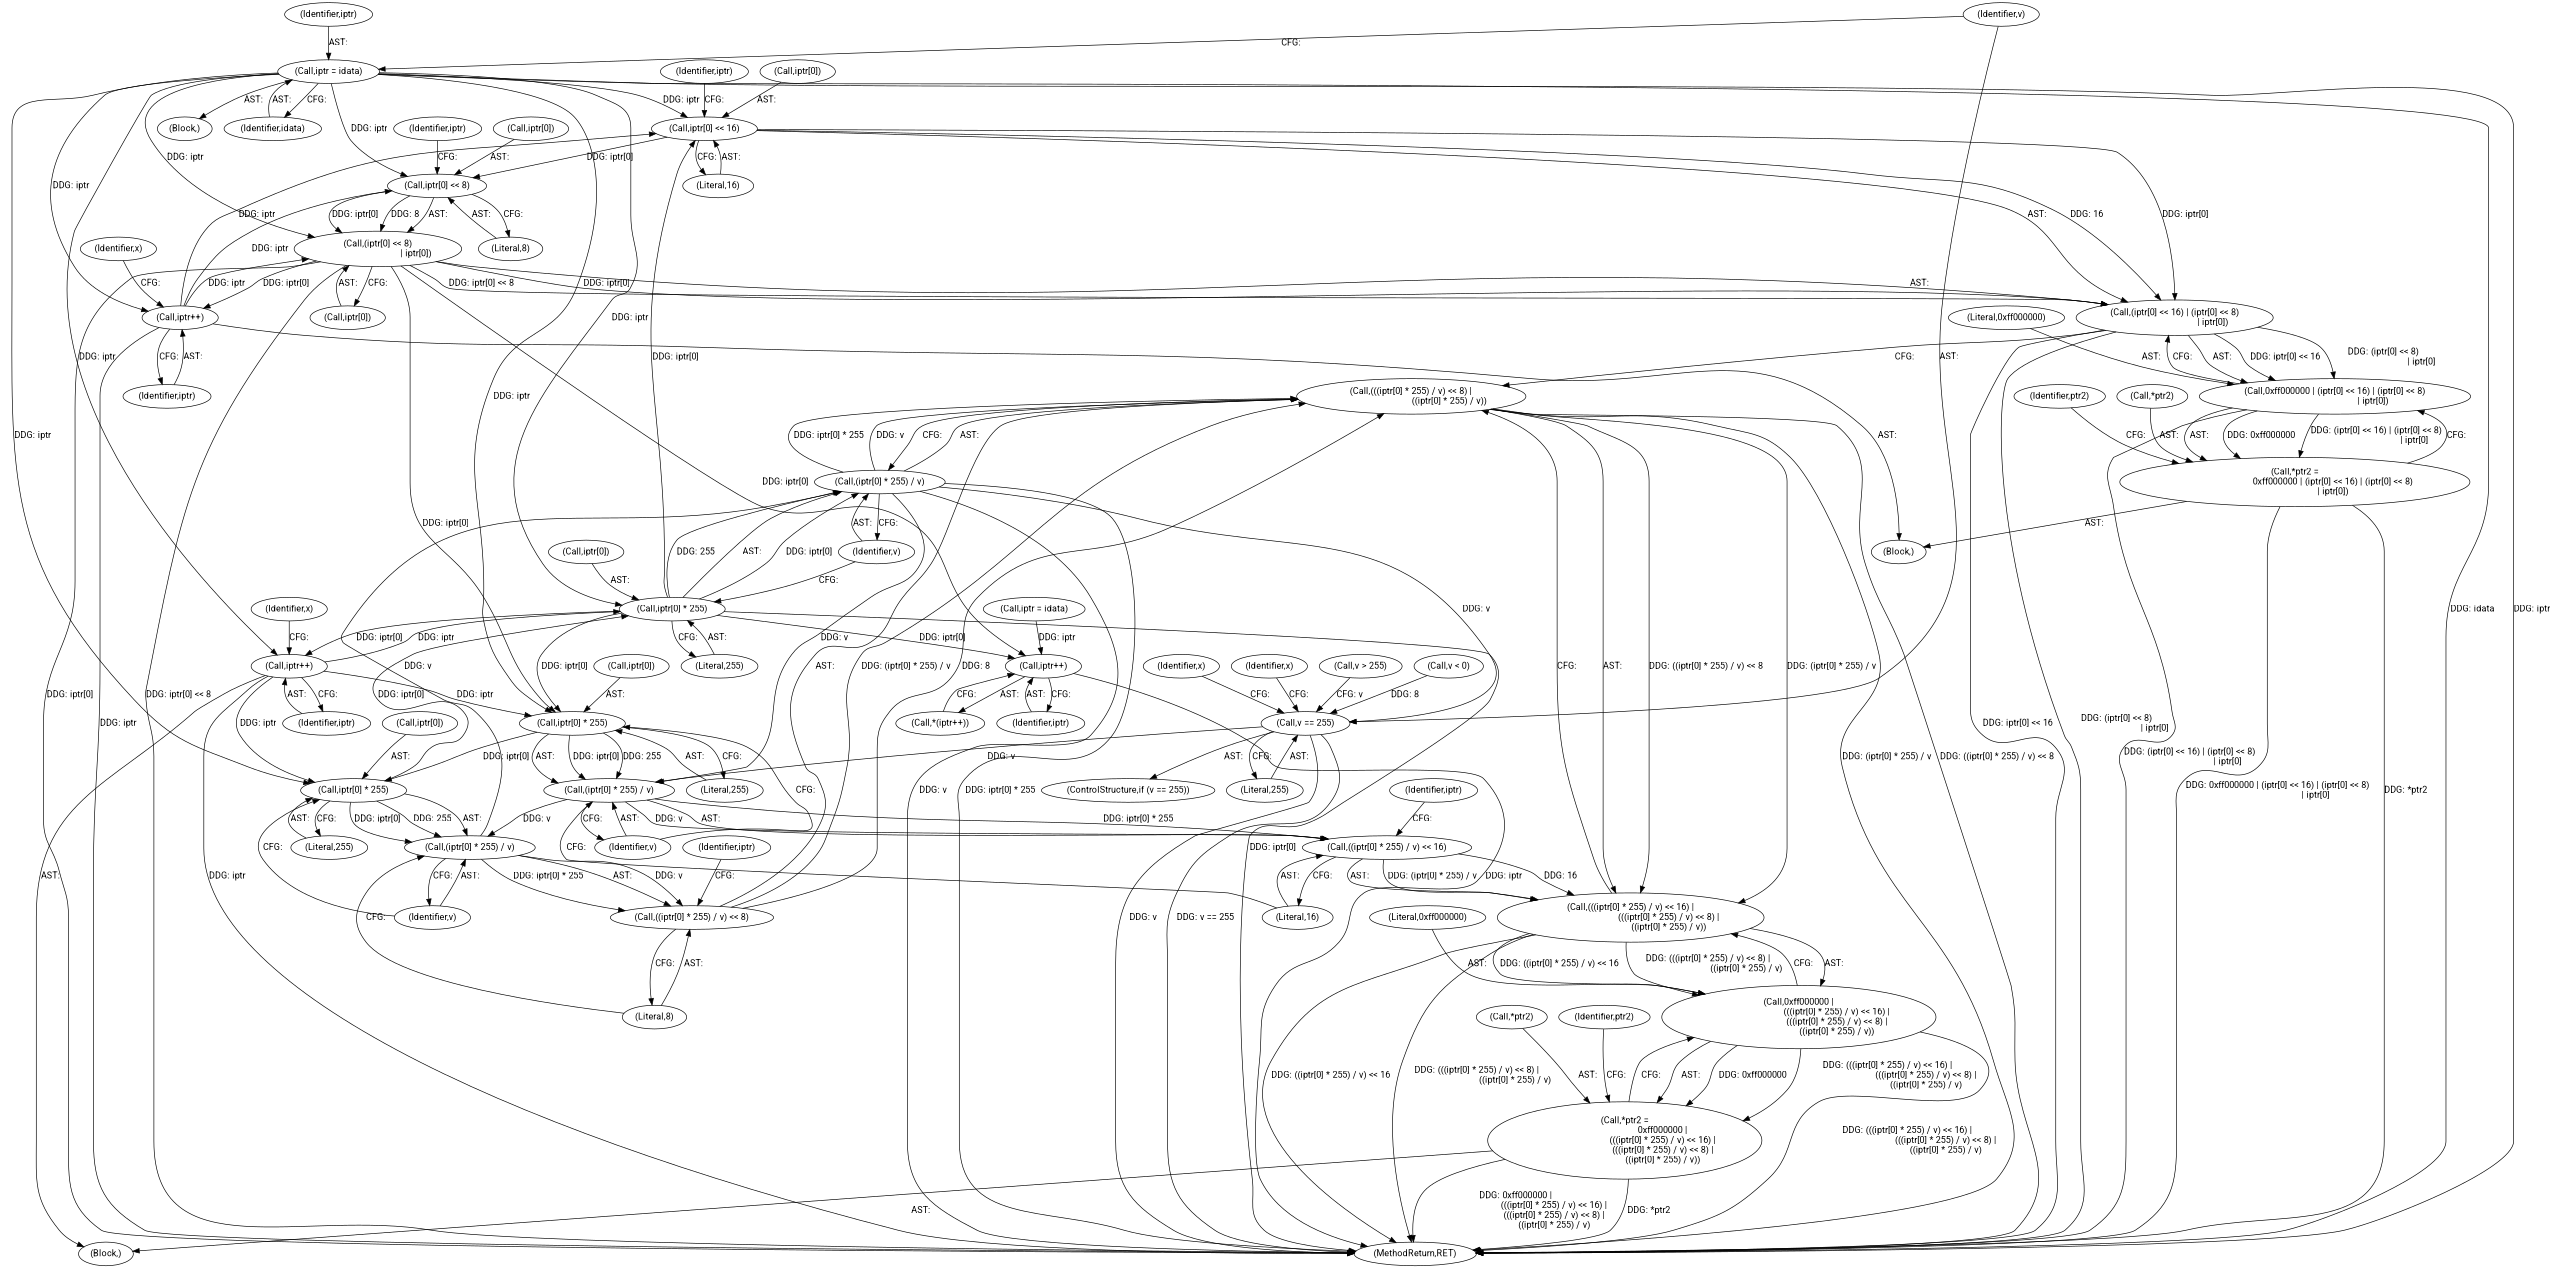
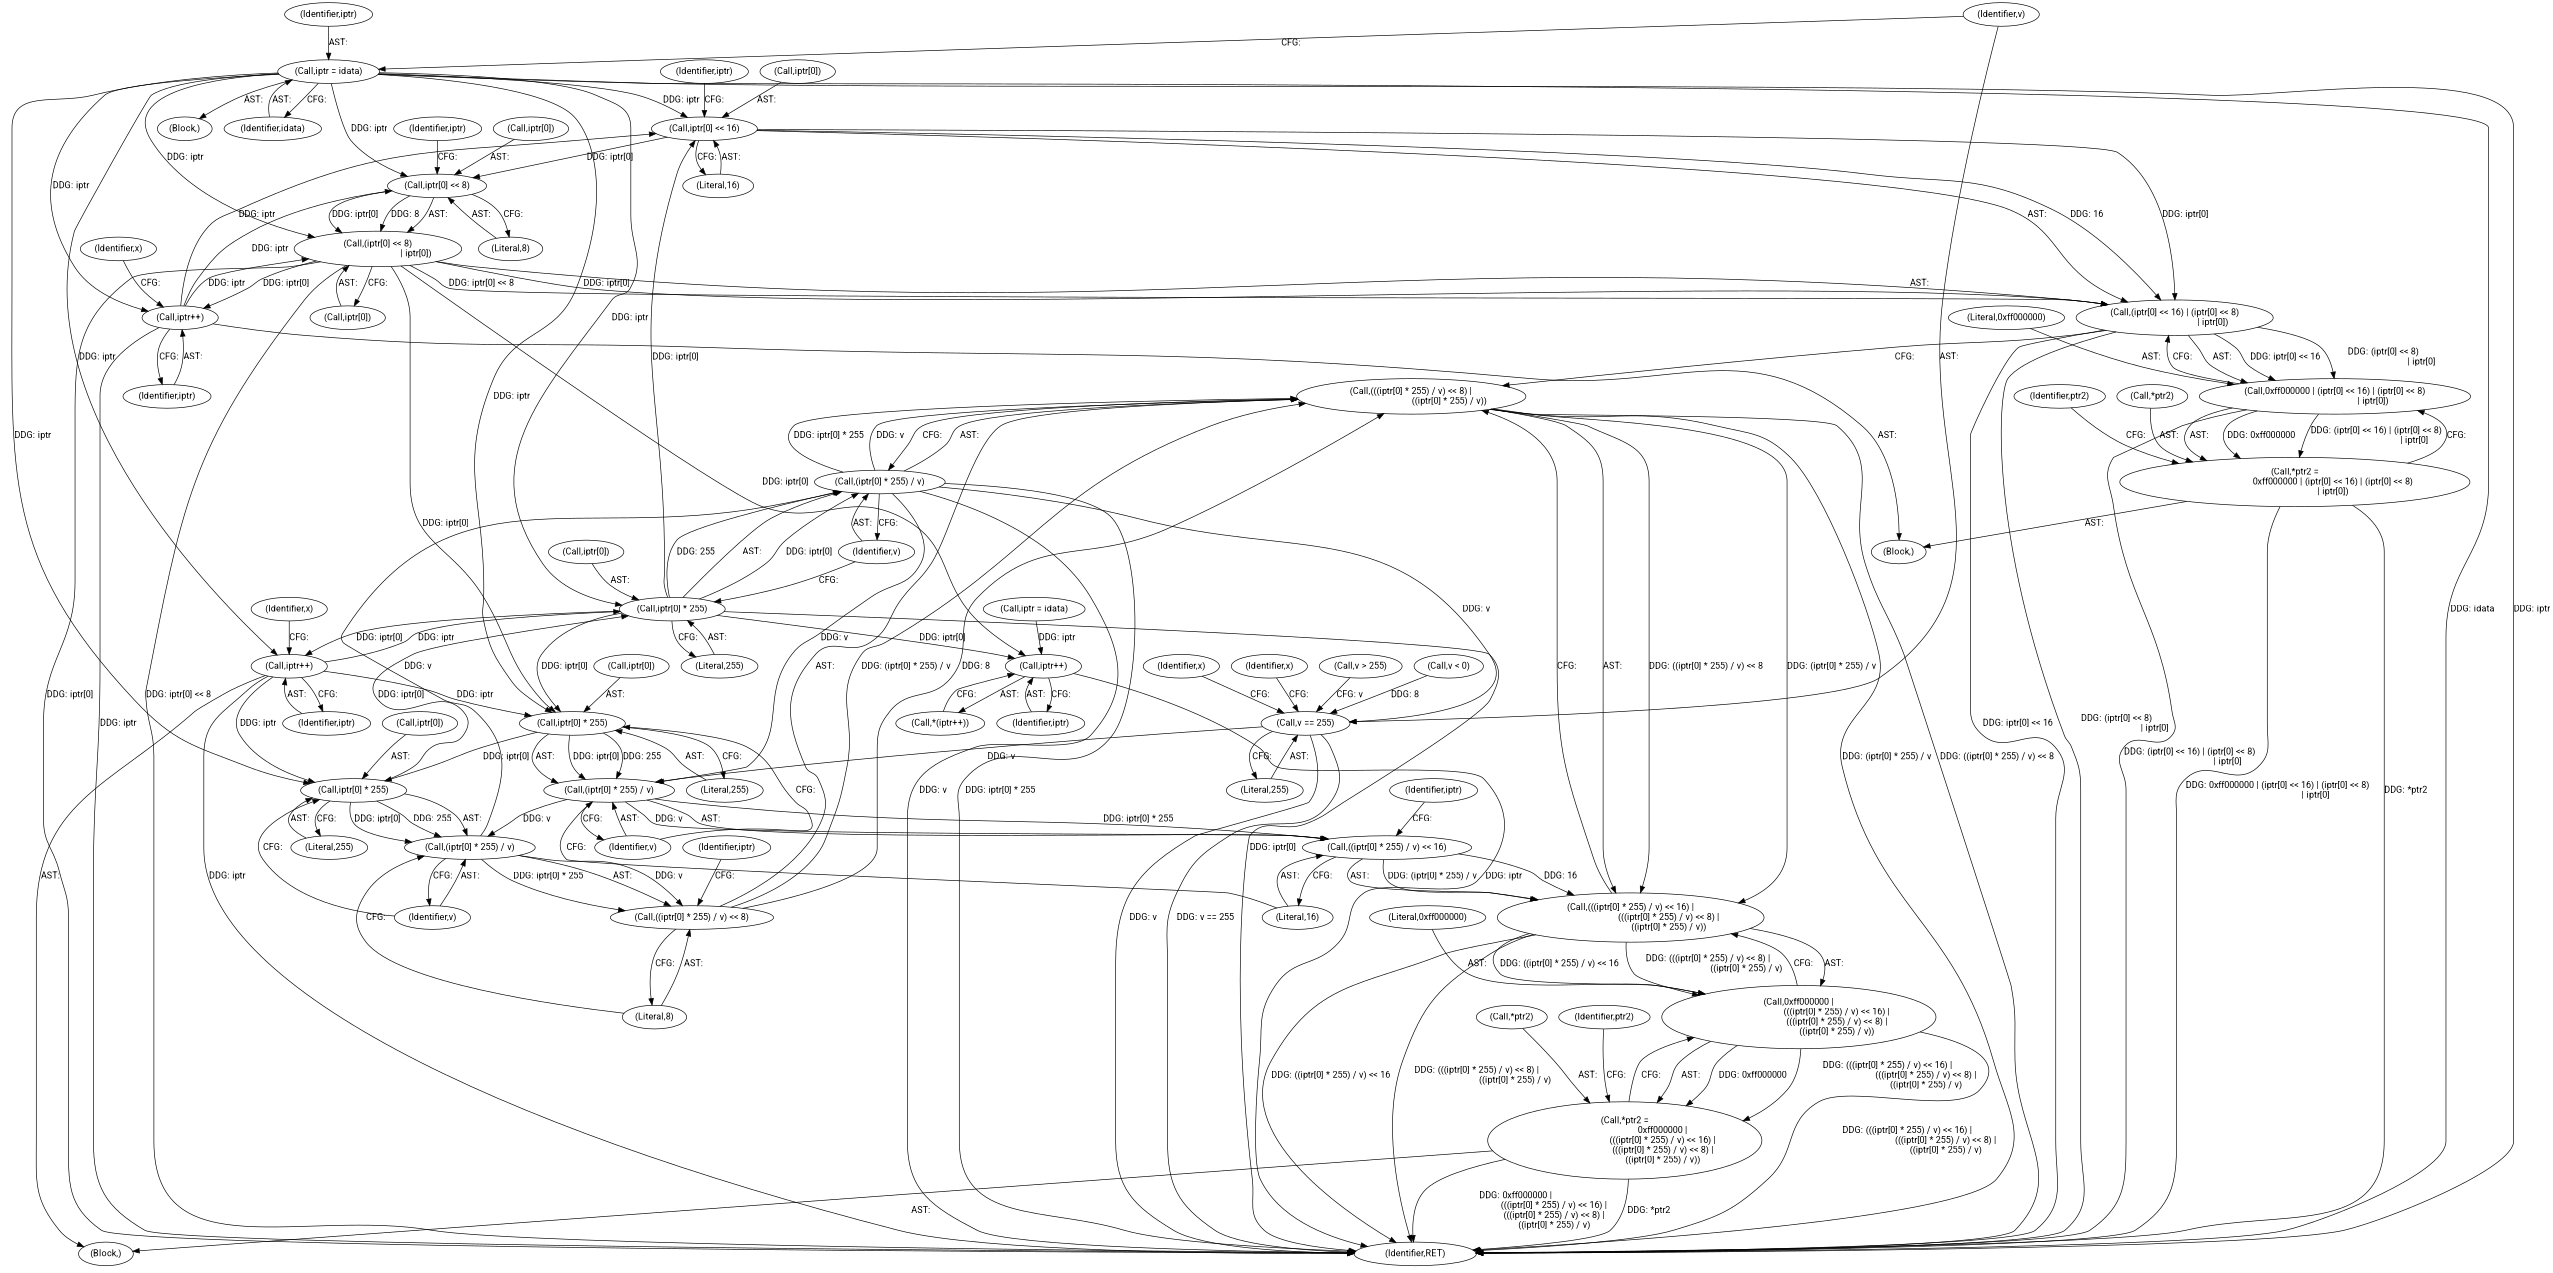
  digraph {
    fontname=Roboto
    node [fontname=Roboto]
    edge [fontname=Roboto]
    n1 [label="(Call,iptr[0] << 16)"]
    n2 [label="(Call,iptr[0] << 8)"]
    n3 [label="(Call,(iptr[0] << 16) | (iptr[0] << 8)\n                               | iptr[0])"]
    n4 [label="(Literal,16)"]
    n5 [label="(Call,(iptr[0] << 8)\n                               | iptr[0])"]
    n6 [label="(Literal,8)"]
-   n7 [label="(MethodReturn,RET)"]
+   n7 [label="(Identifier,RET)"]
    n8 [label="(Call,0xff000000 | (iptr[0] << 16) | (iptr[0] << 8)\n                               | iptr[0])"]
    n9 [label="(Call,(((iptr[0] * 255) / v) << 8) |\n                               ((iptr[0] * 255) / v))"]
    n10 [label="(Call,iptr++)"]
    n11 [label="(Call,iptr[0] * 255)"]
    n12 [label="(Call,iptr++)"]
    n13 [label="(Call,iptr[0])"]
    n14 [label="(Identifier,iptr)"]
    n15 [label="(Block,)"]
    n16 [label="(Call,iptr[0] * 255)"]
    n17 [label="(Call,(iptr[0] * 255) / v)"]
    n18 [label="(Literal,255)"]
    n19 [label="(Call,*(iptr++))"]
    n20 [label="(Identifier,iptr)"]
    n21 [label="(Call,iptr = idata)"]
    n22 [label="(Call,iptr[0] * 255)"]
    n23 [label="(Call,iptr++)"]
    n24 [label="(Block,)"]
    n25 [label="(Identifier,idata)"]
    n26 [label="(Call,(iptr[0] * 255) / v)"]
    n27 [label="(Literal,255)"]
    n28 [label="(Call,(iptr[0] * 255) / v)"]
    n29 [label="(Literal,255)"]
    n30 [label="(Identifier,iptr)"]
    n31 [label="(Block,)"]
    n32 [label="(Call,v == 255)"]
    n33 [label="(Identifier,v)"]
    n34 [label="(Call,((iptr[0] * 255) / v) << 8)"]
    n35 [label="(Identifier,v)"]
    n36 [label="(Call,((iptr[0] * 255) / v) << 16)"]
    n37 [label="(Identifier,v)"]
    n38 [label="(Call,*ptr2 =\n                               0xff000000 | (iptr[0] << 16) | (iptr[0] << 8)\n                               | iptr[0])"]
    n39 [label="(Call,(((iptr[0] * 255) / v) << 16) |\n                               (((iptr[0] * 255) / v) << 8) |\n                               ((iptr[0] * 255) / v))"]
    n40 [label="(Literal,16)"]
    n41 [label="(Call,0xff000000 |\n                               (((iptr[0] * 255) / v) << 16) |\n                               (((iptr[0] * 255) / v) << 8) |\n                               ((iptr[0] * 255) / v))"]
    n42 [label="(Call,*ptr2 =\n                               0xff000000 |\n                               (((iptr[0] * 255) / v) << 16) |\n                               (((iptr[0] * 255) / v) << 8) |\n                               ((iptr[0] * 255) / v))"]
    n43 [label="(Literal,8)"]
-   n44 [label="(ControlStructure,if (v == 255))"]
    n45 [label="(Literal,255)"]
    n46 [label="(Call,iptr[0])"]
    n47 [label="(Identifier,v)"]
    n48 [label="(Identifier,x)"]
    n49 [label="(Literal,0xff000000)"]
    n50 [label="(Identifier,iptr)"]
    n51 [label="(Identifier,ptr2)"]
    n52 [label="(Call,iptr[0])"]
    n53 [label="(Call,iptr[0])"]
    n54 [label="(Identifier,iptr)"]
    n55 [label="(Literal,0xff000000)"]
    n56 [label="(Call,*ptr2)"]
    n57 [label="(Identifier,x)"]
    n58 [label="(Call,iptr[0])"]
    n59 [label="(Identifier,iptr)"]
    n60 [label="(Call,*ptr2)"]
    n61 [label="(Call,iptr[0])"]
    n62 [label="(Identifier,x)"]
    n63 [label="(Call,iptr = idata)"]
    n64 [label="(Identifier,ptr2)"]
    n65 [label="(Identifier,iptr)"]
    n66 [label="(Identifier,iptr)"]
    n67 [label="(Identifier,x)"]
    n68 [label="(Call,v > 255)"]
    n69 [label="(Call,v < 0)"]
    n1 -> n2 [label="DDG: iptr[0]"]
    n1 -> n3 [label="AST: "]
    n1 -> n3 [label="DDG: iptr[0]"]
    n1 -> n3 [label="DDG: 16"]
    n1 -> n4 [label="CFG: "]
    n2 -> n5 [label="AST: "]
    n2 -> n5 [label="DDG: iptr[0]"]
    n2 -> n5 [label="DDG: 8"]
    n2 -> n6 [label="CFG: "]
    n3 -> n7 [label="DDG: (iptr[0] << 8)\n                               | iptr[0]"]
    n3 -> n7 [label="DDG: iptr[0] << 16"]
    n3 -> n8 [label="AST: "]
    n3 -> n8 [label="DDG: iptr[0] << 16"]
    n3 -> n8 [label="DDG: (iptr[0] << 8)\n                               | iptr[0]"]
    n3 -> n9 [label="CFG: "]
    n4 -> n1 [label="AST: "]
    n5 -> n3 [label="AST: "]
    n5 -> n3 [label="DDG: iptr[0] << 8"]
    n5 -> n3 [label="DDG: iptr[0]"]
    n5 -> n7 [label="DDG: iptr[0]"]
    n5 -> n7 [label="DDG: iptr[0] << 8"]
    n5 -> n10 [label="DDG: iptr[0]"]
    n5 -> n11 [label="DDG: iptr[0]"]
    n5 -> n12 [label="DDG: iptr[0]"]
    n5 -> n13 [label="CFG: "]
    n6 -> n2 [label="AST: "]
    n8 -> n3 [label="CFG: "]
    n8 -> n7 [label="DDG: (iptr[0] << 16) | (iptr[0] << 8)\n                               | iptr[0]"]
    n8 -> n38 [label="AST: "]
    n8 -> n38 [label="DDG: 0xff000000"]
    n8 -> n38 [label="DDG: (iptr[0] << 16) | (iptr[0] << 8)\n                               | iptr[0]"]
    n9 -> n7 [label="DDG: ((iptr[0] * 255) / v) << 8"]
    n9 -> n7 [label="DDG: (iptr[0] * 255) / v"]
    n9 -> n26 [label="CFG: "]
    n9 -> n39 [label="AST: "]
    n9 -> n39 [label="DDG: ((iptr[0] * 255) / v) << 8"]
    n9 -> n39 [label="DDG: (iptr[0] * 255) / v"]
    n10 -> n1 [label="DDG: iptr"]
    n10 -> n2 [label="DDG: iptr"]
    n10 -> n5 [label="DDG: iptr"]
    n10 -> n7 [label="DDG: iptr"]
    n10 -> n14 [label="CFG: "]
    n10 -> n15 [label="AST: "]
    n11 -> n16 [label="DDG: iptr[0]"]
    n11 -> n17 [label="AST: "]
    n11 -> n17 [label="DDG: iptr[0]"]
    n11 -> n17 [label="DDG: 255"]
    n11 -> n18 [label="CFG: "]
    n12 -> n7 [label="DDG: iptr"]
    n12 -> n19 [label="AST: "]
    n12 -> n20 [label="CFG: "]
    n13 -> n5 [label="AST: "]
    n14 -> n10 [label="AST: "]
    n16 -> n22 [label="DDG: iptr[0]"]
    n16 -> n28 [label="AST: "]
    n16 -> n28 [label="DDG: iptr[0]"]
    n16 -> n28 [label="DDG: 255"]
    n16 -> n29 [label="CFG: "]
    n17 -> n28 [label="DDG: v"]
    n17 -> n36 [label="AST: "]
    n17 -> n36 [label="DDG: iptr[0] * 255"]
    n17 -> n36 [label="DDG: v"]
    n17 -> n37 [label="CFG: "]
    n18 -> n11 [label="AST: "]
    n19 -> n12 [label="CFG: "]
    n20 -> n12 [label="AST: "]
    n21 -> n1 [label="DDG: iptr"]
    n21 -> n2 [label="DDG: iptr"]
    n21 -> n5 [label="DDG: iptr"]
    n21 -> n7 [label="DDG: idata"]
    n21 -> n7 [label="DDG: iptr"]
    n21 -> n10 [label="DDG: iptr"]
    n21 -> n11 [label="DDG: iptr"]
    n21 -> n16 [label="DDG: iptr"]
    n21 -> n22 [label="DDG: iptr"]
    n21 -> n23 [label="DDG: iptr"]
    n21 -> n24 [label="AST: "]
    n21 -> n25 [label="CFG: "]
    n22 -> n1 [label="DDG: iptr[0]"]
    n22 -> n7 [label="DDG: iptr[0]"]
    n22 -> n11 [label="DDG: iptr[0]"]
    n22 -> n12 [label="DDG: iptr[0]"]
    n22 -> n23 [label="DDG: iptr[0]"]
    n22 -> n26 [label="AST: "]
    n22 -> n26 [label="DDG: iptr[0]"]
    n22 -> n26 [label="DDG: 255"]
    n22 -> n27 [label="CFG: "]
    n23 -> n7 [label="DDG: iptr"]
    n23 -> n11 [label="DDG: iptr"]
    n23 -> n16 [label="DDG: iptr"]
    n23 -> n22 [label="DDG: iptr"]
    n23 -> n30 [label="CFG: "]
    n23 -> n31 [label="AST: "]
    n25 -> n21 [label="AST: "]
    n26 -> n7 [label="DDG: iptr[0] * 255"]
    n26 -> n7 [label="DDG: v"]
    n26 -> n9 [label="AST: "]
    n26 -> n9 [label="DDG: iptr[0] * 255"]
    n26 -> n9 [label="DDG: v"]
    n26 -> n17 [label="DDG: v"]
    n26 -> n32 [label="DDG: v"]
    n26 -> n33 [label="CFG: "]
    n27 -> n22 [label="AST: "]
    n28 -> n26 [label="DDG: v"]
    n28 -> n34 [label="AST: "]
    n28 -> n34 [label="DDG: iptr[0] * 255"]
    n28 -> n34 [label="DDG: v"]
    n28 -> n35 [label="CFG: "]
    n29 -> n16 [label="AST: "]
    n30 -> n23 [label="AST: "]
    n32 -> n7 [label="DDG: v == 255"]
    n32 -> n7 [label="DDG: v"]
    n32 -> n17 [label="DDG: v"]
-   n32 -> n44 [label="AST: "]
    n32 -> n45 [label="CFG: "]
    n33 -> n22 [label="CFG: "]
    n33 -> n26 [label="AST: "]
    n34 -> n9 [label="AST: "]
    n34 -> n9 [label="DDG: (iptr[0] * 255) / v"]
    n34 -> n9 [label="DDG: 8"]
    n34 -> n43 [label="CFG: "]
    n35 -> n16 [label="CFG: "]
    n35 -> n28 [label="AST: "]
    n36 -> n39 [label="AST: "]
    n36 -> n39 [label="DDG: (iptr[0] * 255) / v"]
    n36 -> n39 [label="DDG: 16"]
    n36 -> n40 [label="CFG: "]
    n37 -> n11 [label="CFG: "]
    n37 -> n17 [label="AST: "]
    n38 -> n7 [label="DDG: *ptr2"]
    n38 -> n7 [label="DDG: 0xff000000 | (iptr[0] << 16) | (iptr[0] << 8)\n                               | iptr[0]"]
    n38 -> n8 [label="CFG: "]
    n38 -> n15 [label="AST: "]
    n39 -> n7 [label="DDG: ((iptr[0] * 255) / v) << 16"]
    n39 -> n7 [label="DDG: (((iptr[0] * 255) / v) << 8) |\n                               ((iptr[0] * 255) / v)"]
    n39 -> n9 [label="CFG: "]
    n39 -> n41 [label="AST: "]
    n39 -> n41 [label="DDG: ((iptr[0] * 255) / v) << 16"]
    n39 -> n41 [label="DDG: (((iptr[0] * 255) / v) << 8) |\n                               ((iptr[0] * 255) / v)"]
    n40 -> n17 [label="CFG: "]
    n40 -> n36 [label="AST: "]
    n41 -> n7 [label="DDG: (((iptr[0] * 255) / v) << 16) |\n                               (((iptr[0] * 255) / v) << 8) |\n                               ((iptr[0] * 255) / v)"]
    n41 -> n39 [label="CFG: "]
    n41 -> n42 [label="AST: "]
    n41 -> n42 [label="DDG: 0xff000000"]
    n41 -> n42 [label="DDG: (((iptr[0] * 255) / v) << 16) |\n                               (((iptr[0] * 255) / v) << 8) |\n                               ((iptr[0] * 255) / v)"]
    n42 -> n7 [label="DDG: *ptr2"]
    n42 -> n7 [label="DDG: 0xff000000 |\n                               (((iptr[0] * 255) / v) << 16) |\n                               (((iptr[0] * 255) / v) << 8) |\n                               ((iptr[0] * 255) / v)"]
    n42 -> n31 [label="AST: "]
    n42 -> n41 [label="CFG: "]
    n43 -> n28 [label="CFG: "]
    n43 -> n34 [label="AST: "]
    n45 -> n32 [label="AST: "]
    n46 -> n22 [label="AST: "]
    n47 -> n21 [label="CFG: "]
    n47 -> n32 [label="AST: "]
    n48 -> n23 [label="CFG: "]
    n49 -> n41 [label="AST: "]
    n50 -> n2 [label="CFG: "]
    n51 -> n42 [label="CFG: "]
    n52 -> n16 [label="AST: "]
    n53 -> n2 [label="AST: "]
    n54 -> n1 [label="CFG: "]
    n55 -> n8 [label="AST: "]
    n56 -> n42 [label="AST: "]
    n57 -> n32 [label="CFG: "]
    n58 -> n11 [label="AST: "]
    n59 -> n34 [label="CFG: "]
    n60 -> n38 [label="AST: "]
    n61 -> n1 [label="AST: "]
    n62 -> n10 [label="CFG: "]
    n63 -> n12 [label="DDG: iptr"]
    n64 -> n38 [label="CFG: "]
    n65 -> n21 [label="AST: "]
    n66 -> n36 [label="CFG: "]
    n67 -> n32 [label="CFG: "]
    n68 -> n32 [label="CFG: v"]
    n69 -> n32 [label="DDG: 8"]
  }
